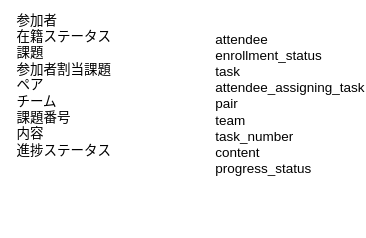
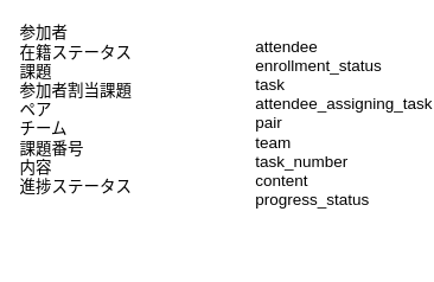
  <mxCell id="0" />
  <mxCell id="1" parent="0" />
- <mxCell id="2" value="参加者&#10;在籍ステータス&#10;課題&#10;参加者割当課題&#10;ペア&#10;チーム&#10;課題番号&#10;内容&#10;進捗ステータス" style="text;whiteSpace=wrap;html=1;fontSize=18;" vertex="1" parent="1"><mxGeometry x="20" y="10" width="230" height="220" as="geometry" /></mxCell>
+ <mxCell id="2" value="参加者&#10;在籍ステータス&#10;課題&#10;参加者割当課題&#10;ペア&#10;チーム&#10;課題番号&#10;内容&#10;進捗ステータス" style="text;whiteSpace=wrap;html=1;fontSize=18;" vertex="1" parent="1"><mxGeometry x="20" y="20" width="230" height="220" as="geometry" /></mxCell>
  <mxCell id="3" value="attendee&#10;enrollment_status&#10;task&#10;attendee_assigning_task&#10;pair&#10;team&#10;task_number&#10;content&#10;progress_status" style="text;whiteSpace=wrap;html=1;fontSize=18;" vertex="1" parent="1"><mxGeometry x="285" y="35" width="175" height="260" as="geometry" /></mxCell>
